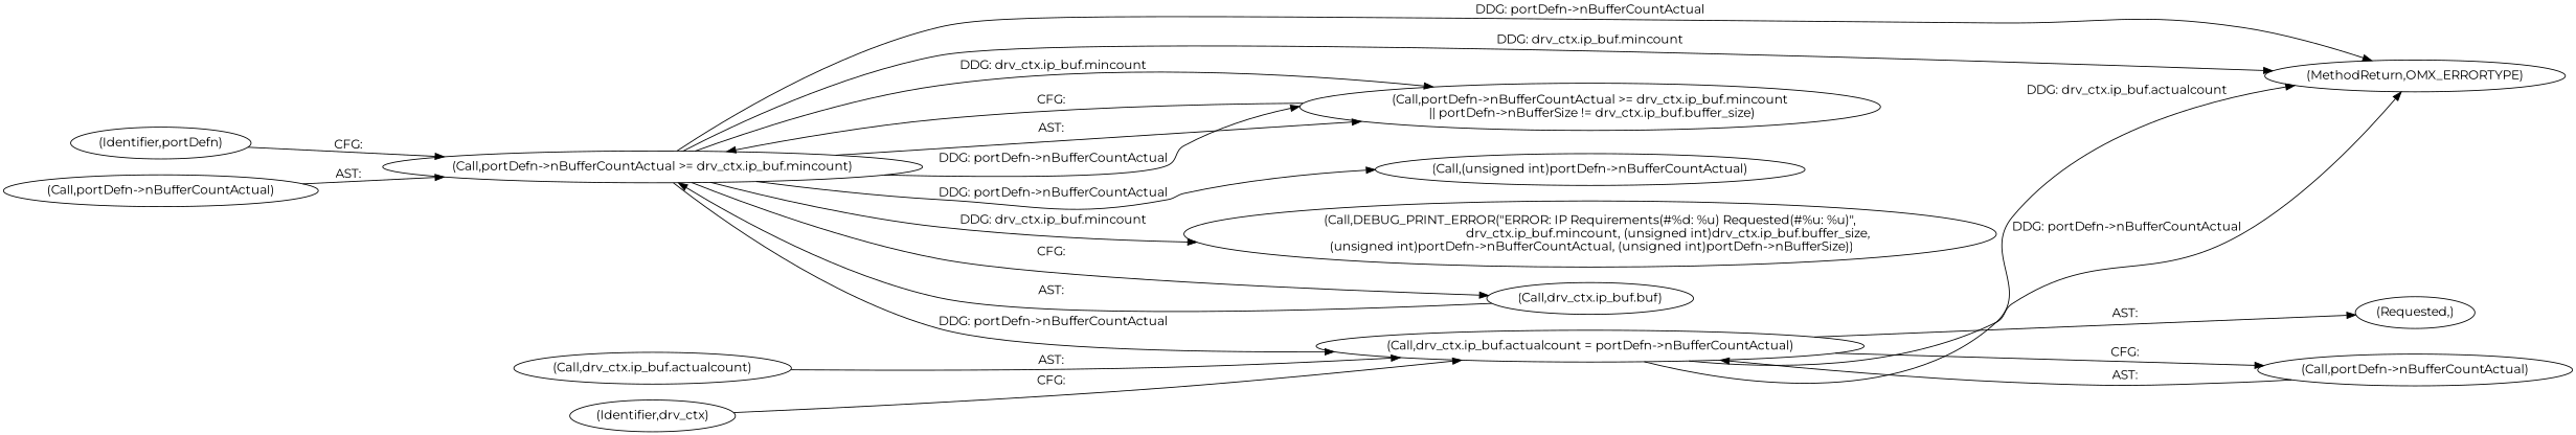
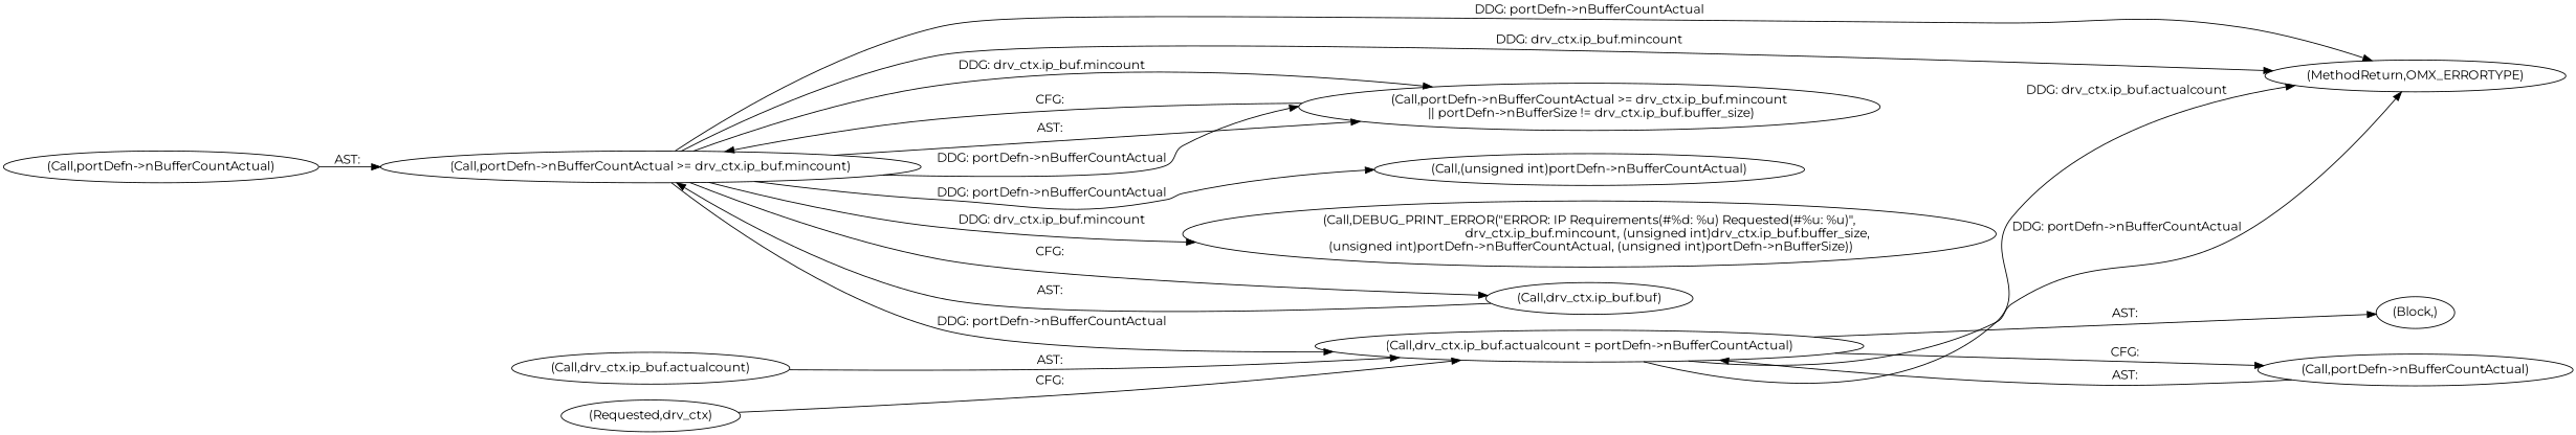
  digraph {
    fontname=Montserrat
    rankdir=LR
    node [fontname=Montserrat]
    edge [fontname=Montserrat]
    n1 [label="(Call,drv_ctx.ip_buf.actualcount = portDefn->nBufferCountActual)"]
-   n2 [label="(Requested,)"]
+   n2 [label="(Block,)"]
    n3 [label="(MethodReturn,OMX_ERRORTYPE)"]
    n4 [label="(Call,portDefn->nBufferCountActual)"]
    n5 [label="(Call,portDefn->nBufferCountActual >= drv_ctx.ip_buf.mincount)"]
    n6 [label="(Call,(unsigned int)portDefn->nBufferCountActual)"]
    n7 [label="(Call,DEBUG_PRINT_ERROR(\"ERROR: IP Requirements(#%d: %u) Requested(#%u: %u)\",\n                                               drv_ctx.ip_buf.mincount, (unsigned int)drv_ctx.ip_buf.buffer_size,\n (unsigned int)portDefn->nBufferCountActual, (unsigned int)portDefn->nBufferSize))"]
    n8 [label="(Call,drv_ctx.ip_buf.buf)"]
    n9 [label="(Call,portDefn->nBufferCountActual >= drv_ctx.ip_buf.mincount\n || portDefn->nBufferSize != drv_ctx.ip_buf.buffer_size)"]
-   n10 [label="(Identifier,portDefn)"]
    n11 [label="(Call,drv_ctx.ip_buf.actualcount)"]
    n12 [label="(Call,portDefn->nBufferCountActual)"]
-   n13 [label="(Identifier,drv_ctx)"]
+   n13 [label="(Requested,drv_ctx)"]
    n1 -> n2 [label="AST: "]
    n1 -> n3 [label="DDG: drv_ctx.ip_buf.actualcount"]
    n1 -> n3 [label="DDG: portDefn->nBufferCountActual"]
    n1 -> n4 [label="CFG: "]
    n4 -> n1 [label="AST: "]
    n5 -> n1 [label="DDG: portDefn->nBufferCountActual"]
    n5 -> n3 [label="DDG: portDefn->nBufferCountActual"]
    n5 -> n3 [label="DDG: drv_ctx.ip_buf.mincount"]
    n5 -> n6 [label="DDG: portDefn->nBufferCountActual"]
    n5 -> n7 [label="DDG: drv_ctx.ip_buf.mincount"]
    n5 -> n8 [label="CFG: "]
    n5 -> n9 [label="AST: "]
    n5 -> n9 [label="DDG: portDefn->nBufferCountActual"]
    n5 -> n9 [label="DDG: drv_ctx.ip_buf.mincount"]
    n8 -> n5 [label="AST: "]
    n9 -> n5 [label="CFG: "]
-   n10 -> n5 [label="CFG: "]
    n11 -> n1 [label="AST: "]
    n12 -> n5 [label="AST: "]
    n13 -> n1 [label="CFG: "]
  }
